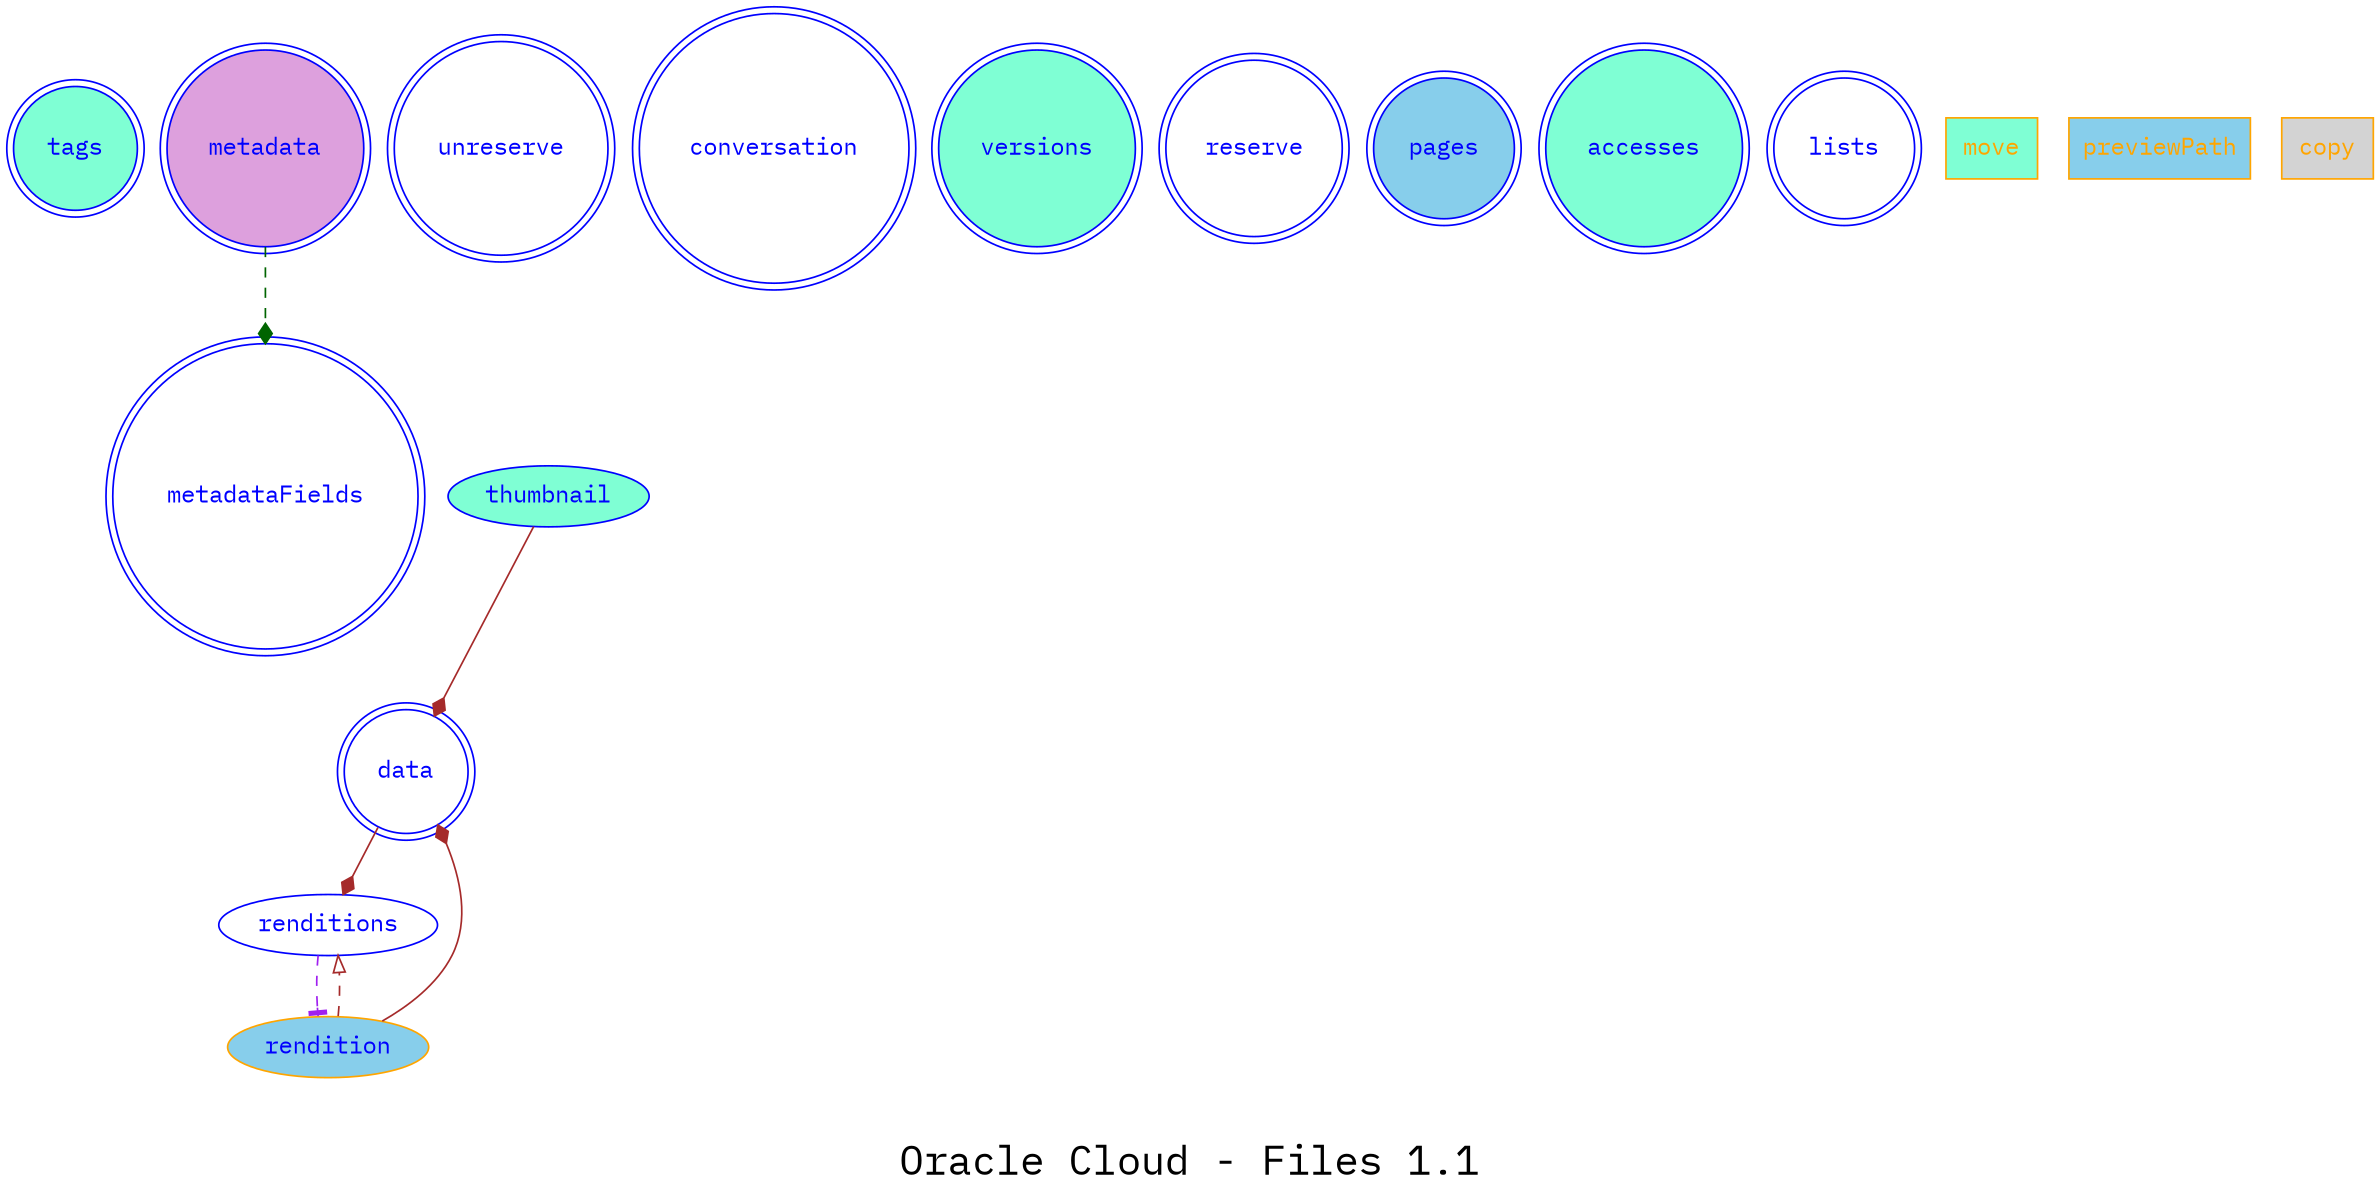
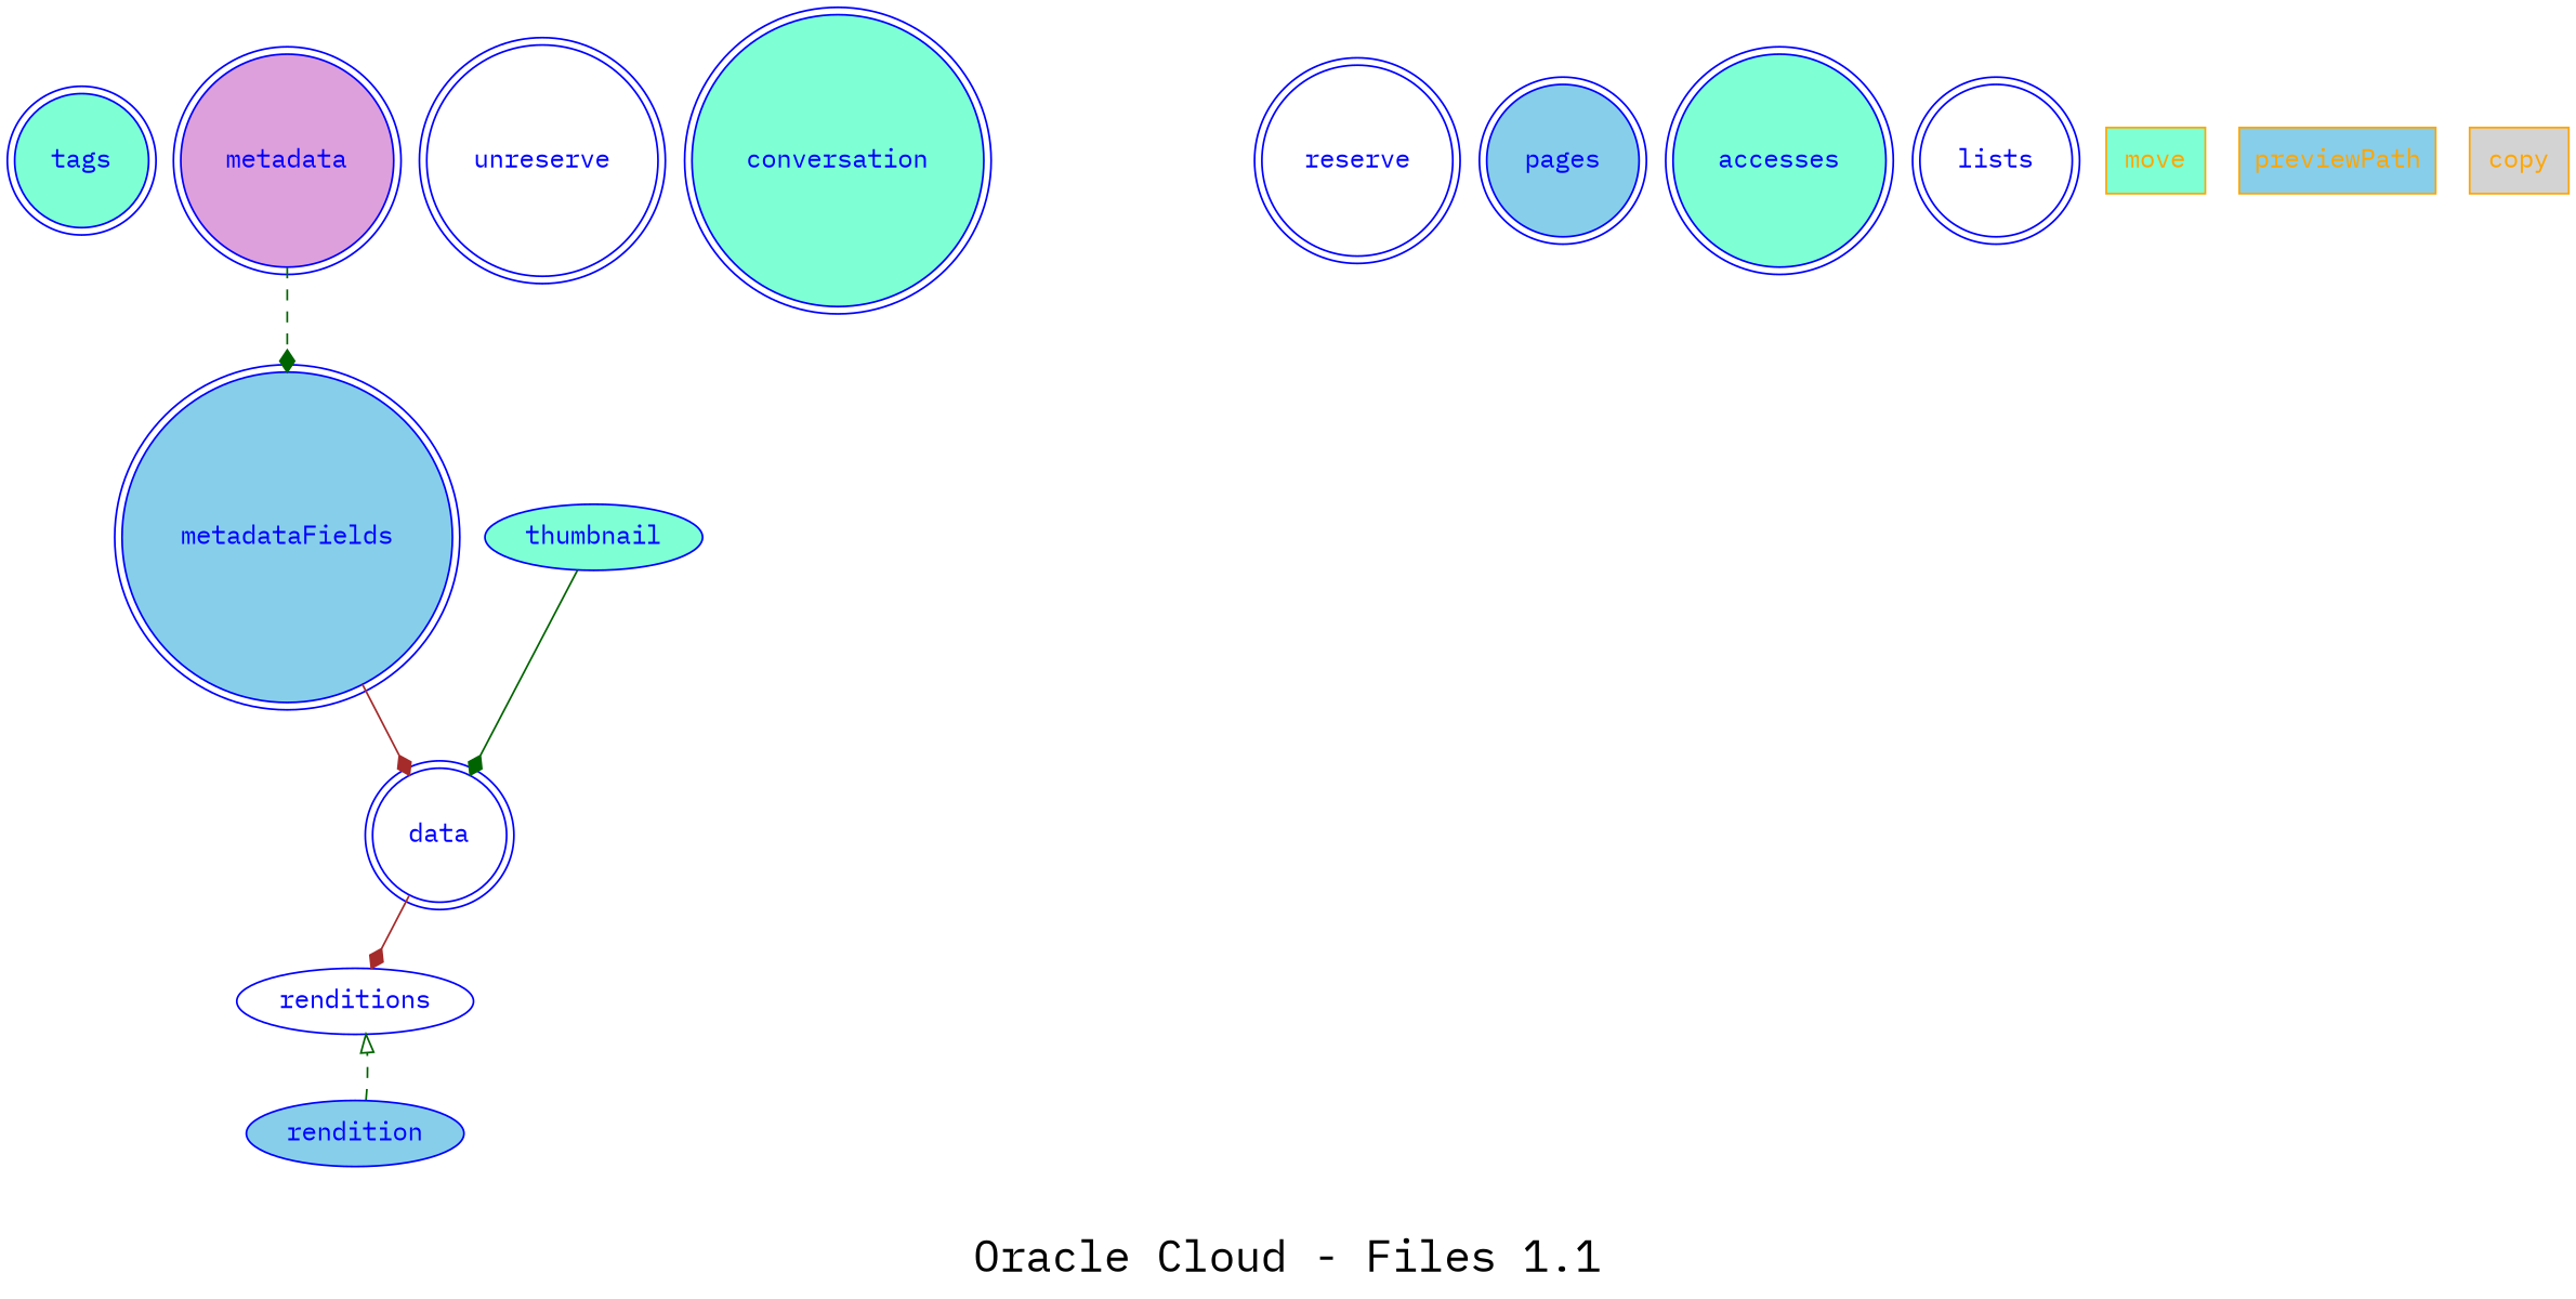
  digraph {
    fontname="IBM Plex Mono"
    fontsize=24
    label="Oracle Cloud - Files 1.1"
    splines=true
    node [color=blue fillcolor=aquamarine fontcolor=blue fontname="IBM Plex Mono" shape=doublecircle style=filled]
    edge [arrowhead=diamond arrowtail=none color=darkgreen fontcolor=grey fontname="IBM Plex Mono"]
    tags
    metadata [fillcolor=plum]
-   metadataFields [fillcolor=white]
+   metadataFields [fillcolor=skyblue]
    renditions [fillcolor=white shape=ellipse]
    data [fillcolor=white]
    unreserve [fillcolor=white]
-   conversation [fillcolor=white]
-   versions
+   conversation
    reserve [fillcolor=white]
    pages [fillcolor=skyblue]
    accesses
    lists [fillcolor=white]
-   rendition [color=orange fillcolor=skyblue shape=ellipse]
+   rendition [fillcolor=skyblue shape=ellipse]
    thumbnail [shape=ellipse]
    move [color=orange fontcolor=orange shape=box]
    previewPath [color=orange fillcolor=skyblue fontcolor=orange shape=box]
    copy [color=orange fillcolor=lightgrey fontcolor=orange shape=box]
    metadata -> metadataFields [style=dashed]
-   renditions -> rendition [arrowhead=tee color=purple style=dashed]
    data -> renditions [color=brown fontcolor=blue]
-   rendition -> renditions [arrowhead=onormal color=brown style=dashed]
-   rendition -> data [color=brown fontcolor=blue]
-   thumbnail -> data [color=brown fontcolor=blue]
+   rendition -> renditions [arrowhead=onormal style=dashed]
+   metadataFields -> data [color=brown fontcolor=blue]
+   thumbnail -> data [fontcolor=blue]
  }
